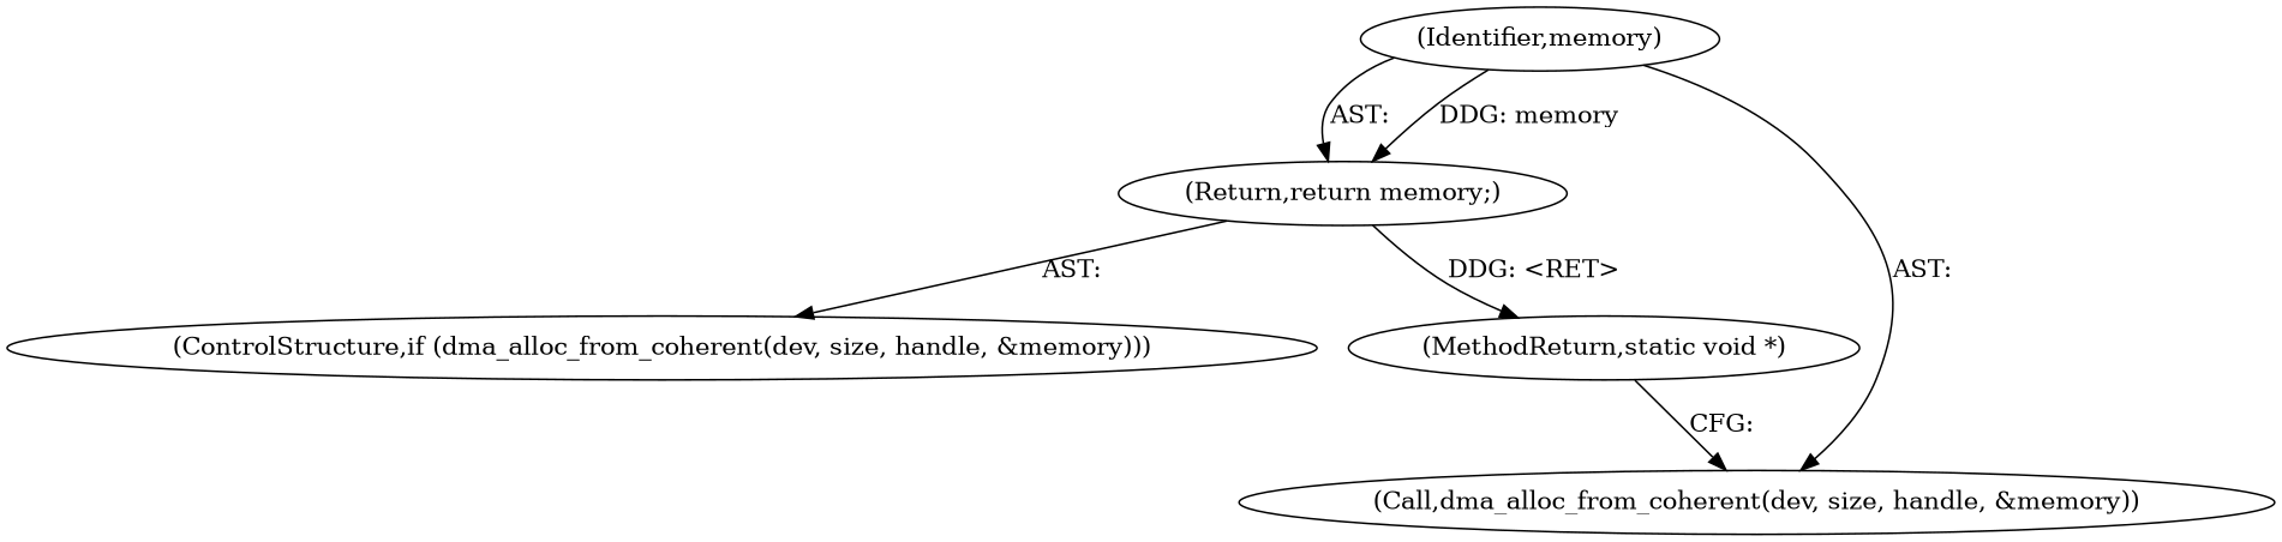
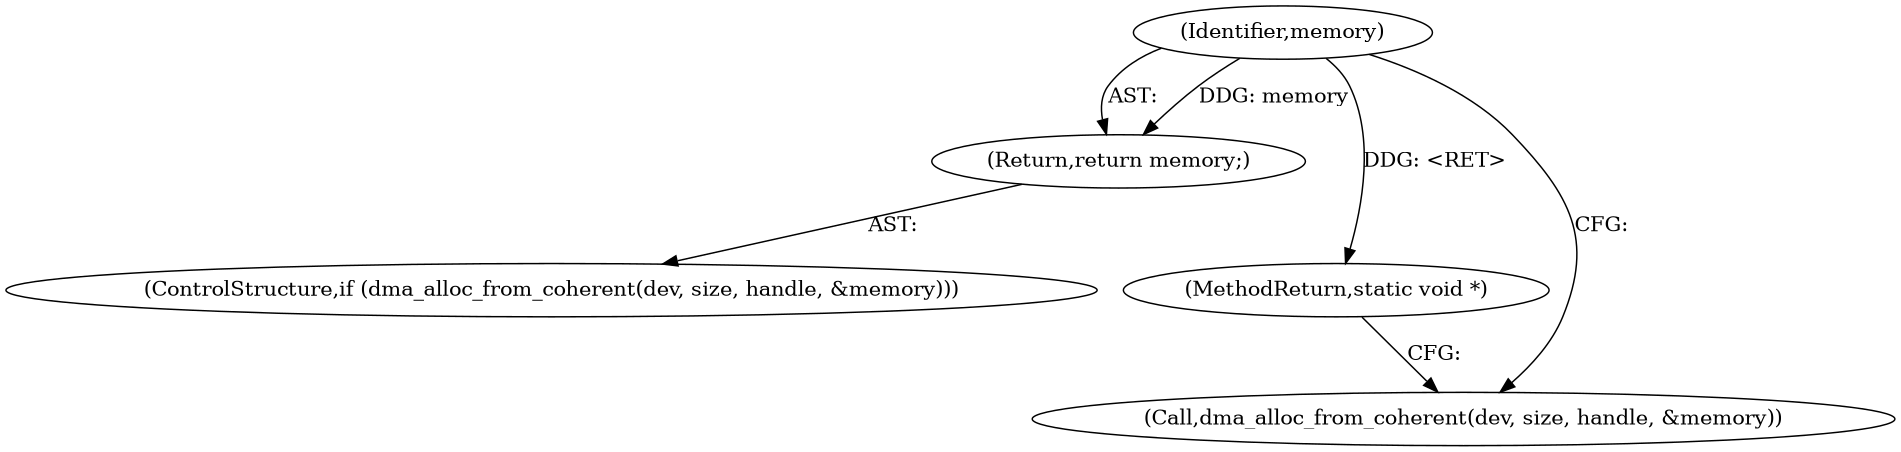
  digraph {
    n1 [label="(Return,return memory;)"]
    n2 [label="(MethodReturn,static void *)"]
    n3 [label="(ControlStructure,if (dma_alloc_from_coherent(dev, size, handle, &memory)))"]
    n4 [label="(Identifier,memory)"]
    n5 [label="(Call,dma_alloc_from_coherent(dev, size, handle, &memory))"]
-   n1 -> n2 [label="DDG: <RET>"]
+   n4 -> n2 [label="DDG: <RET>"]
    n1 -> n3 [label="AST: "]
    n2 -> n5 [label="CFG: "]
    n4 -> n1 [label="AST: "]
    n4 -> n1 [label="DDG: memory"]
-   n4 -> n5 [label="AST: "]
+   n4 -> n5 [label="CFG: "]
  }
